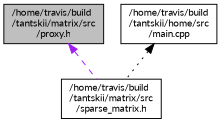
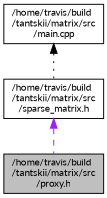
  digraph {
    fontname=Lato
    node [color=black fillcolor=white fontname=Lato fontsize=10 shape=record style=filled]
    edge [dir=back fontname=Lato fontsize=10 labelfontname=Helvetica labelfontsize=10]
    n1 [fillcolor=grey75 fontcolor=black height=0.2 label="/home/travis/build\l/tantskii/matrix/src\l/proxy.h" width=0.4]
    n2 [height=0.2 label="/home/travis/build\l/tantskii/matrix/src\l/sparse_matrix.h" width=0.4]
-   n3 [height=0.2 label="/home/travis/build\l/tantskii/home/src\l/main.cpp" width=0.4]
-   n1 -> n2 [color=purple style=dashed]
+   n3 [height=0.2 label="/home/travis/build\l/tantskii/matrix/src\l/main.cpp" width=0.4]
+   n2 -> n1 [color=purple style=dashed]
    n3 -> n2 [color=black style=dotted]
  }
